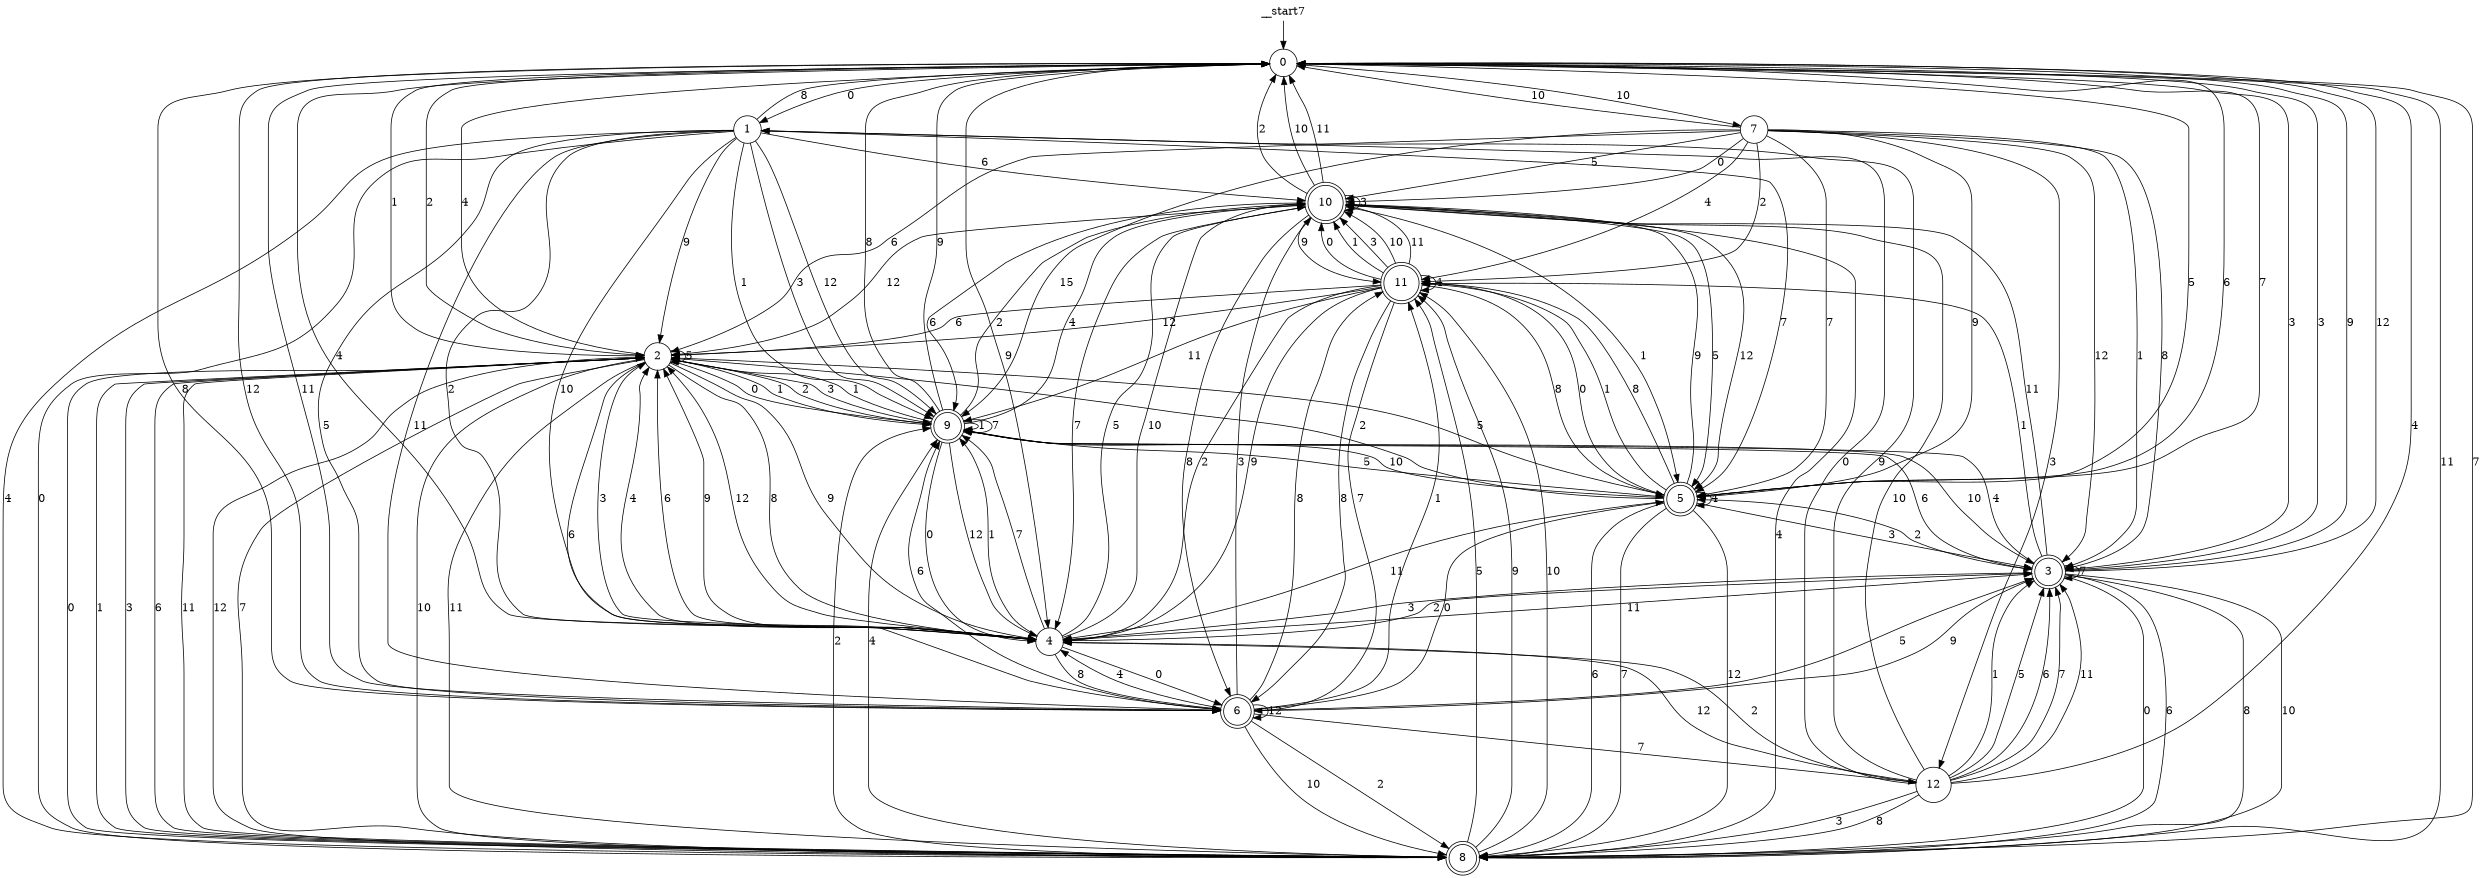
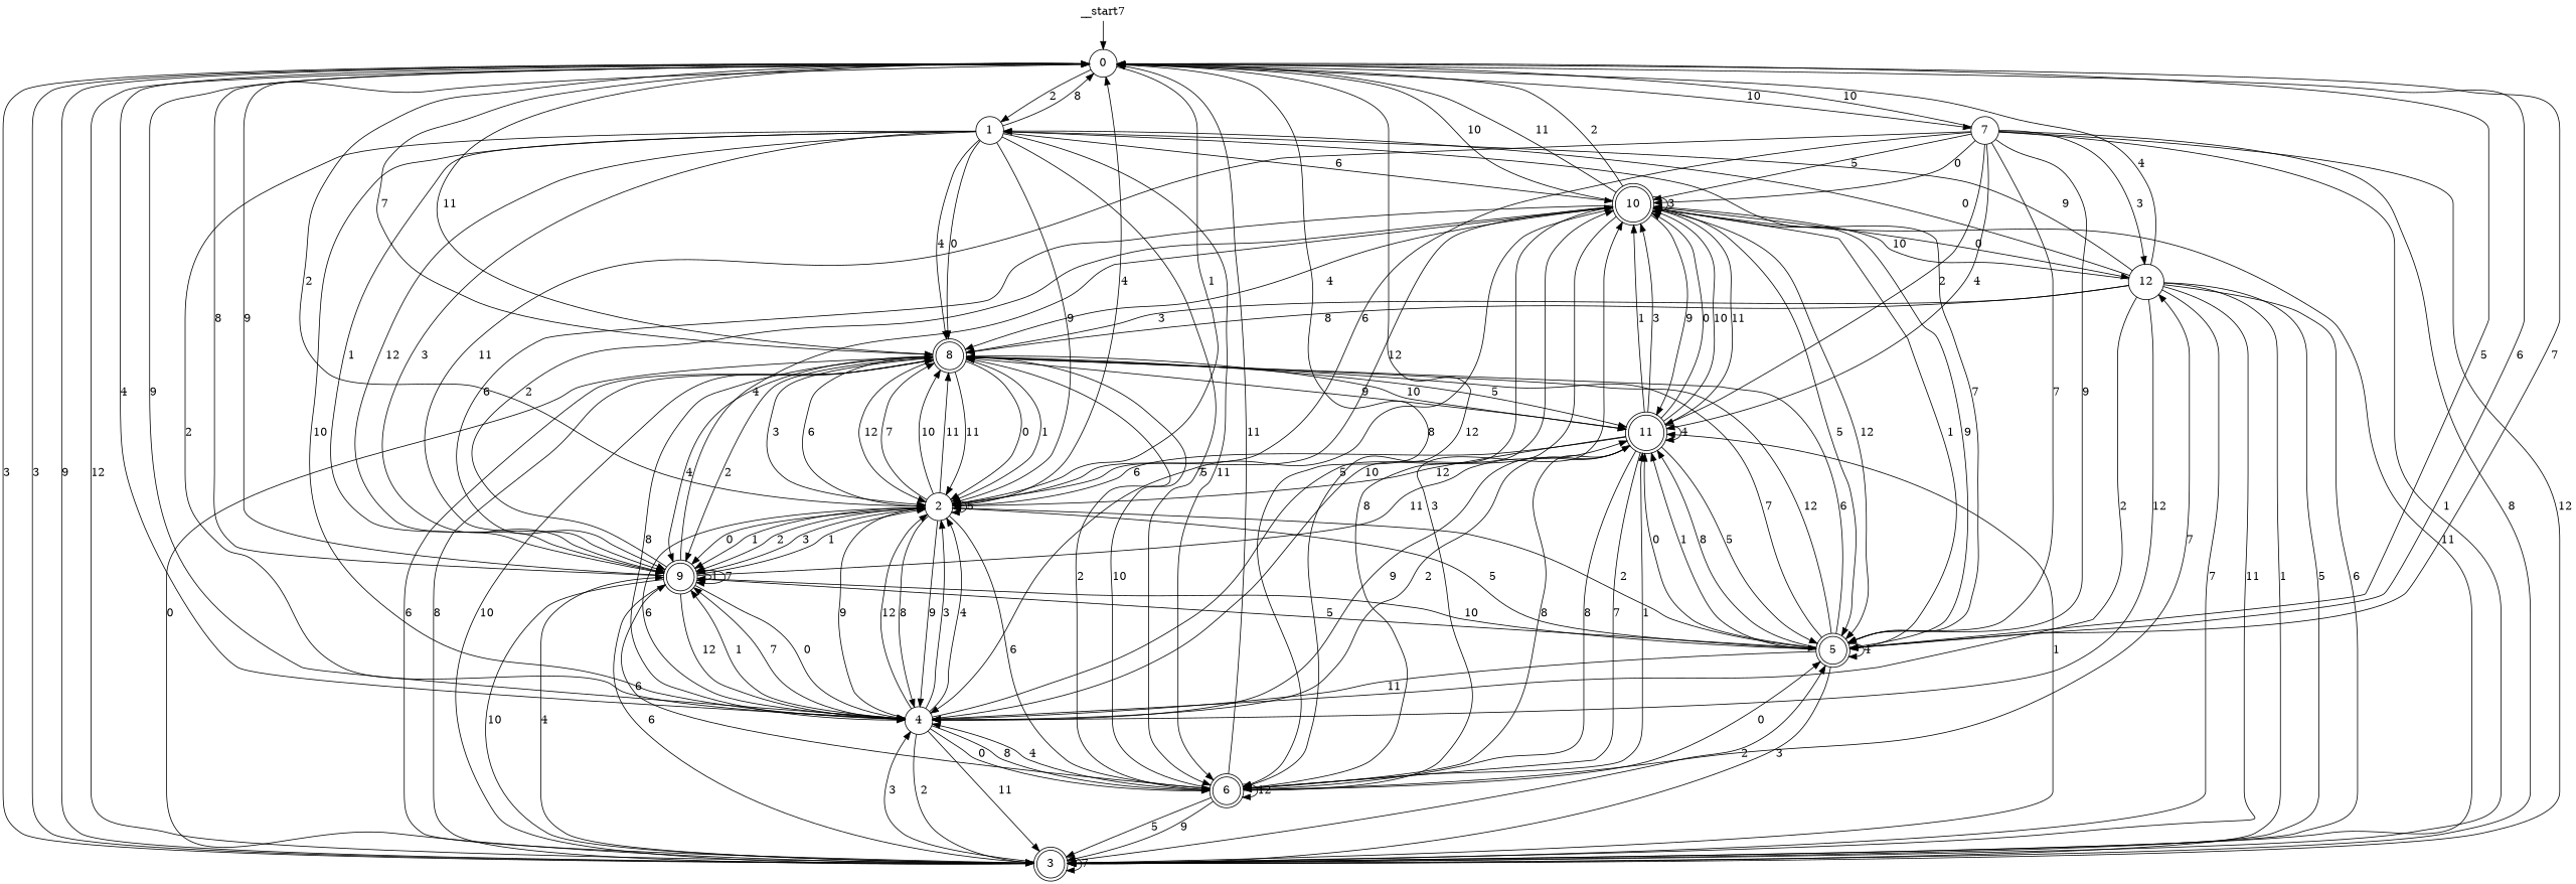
  digraph {
    node [shape=doublecircle]
    n1 [label=0 shape=circle]
    n2 [label=1 shape=circle]
    n3 [label=2 shape=circle]
    n4 [label=3]
    n5 [label=4 shape=circle]
    n6 [label=5]
    n7 [label=6]
    n8 [label=7 shape=circle]
    n9 [label=8]
    n10 [label=9]
    n11 [label=10]
    n12 [label=11]
    n13 [label=12 shape=circle]
    n14 [height=0 label=__start7 shape=none width=0]
-   n1 -> n2 [label=0]
+   n1 -> n2 [label=2]
    n1 -> n3 [label=1]
    n1 -> n3 [label=2]
    n1 -> n4 [label=3]
    n1 -> n5 [label=4]
    n1 -> n5 [label=9]
    n1 -> n6 [label=5]
    n1 -> n6 [label=6]
    n1 -> n6 [label=7]
    n1 -> n7 [label=8]
    n1 -> n7 [label=12]
    n1 -> n8 [label=10]
    n1 -> n9 [label=11]
    n2 -> n1 [label=8]
    n2 -> n3 [label=9]
    n2 -> n5 [label=2]
    n2 -> n5 [label=10]
    n2 -> n6 [label=7]
    n2 -> n7 [label=5]
    n2 -> n7 [label=11]
    n2 -> n9 [label=0]
    n2 -> n9 [label=4]
    n2 -> n10 [label=1]
    n2 -> n10 [label=3]
    n2 -> n10 [label=12]
    n2 -> n11 [label=6]
    n3 -> n1 [label=4]
    n3 -> n3 [label=5]
    n3 -> n5 [label=8]
    n3 -> n5 [label=9]
    n3 -> n7 [label=6]
    n3 -> n9 [label=7]
    n3 -> n9 [label=10]
    n3 -> n9 [label=11]
    n3 -> n10 [label=0]
    n3 -> n10 [label=1]
    n3 -> n10 [label=2]
    n3 -> n10 [label=3]
    n4 -> n1 [label=3]
    n4 -> n1 [label=9]
    n4 -> n1 [label=12]
    n4 -> n4 [label=7]
    n4 -> n5 [label=3]
    n4 -> n6 [label=2]
    n4 -> n9 [label=0]
    n4 -> n9 [label=6]
    n4 -> n9 [label=8]
    n4 -> n9 [label=10]
    n4 -> n10 [label=4]
    n4 -> n11 [label=11]
    n4 -> n12 [label=1]
    n5 -> n3 [label=3]
    n5 -> n3 [label=4]
    n5 -> n3 [label=6]
    n5 -> n3 [label=9]
    n5 -> n3 [label=12]
    n5 -> n4 [label=2]
    n5 -> n4 [label=11]
    n5 -> n7 [label=0]
    n5 -> n7 [label=8]
    n5 -> n10 [label=1]
    n5 -> n10 [label=7]
    n5 -> n11 [label=5]
    n5 -> n11 [label=10]
    n6 -> n3 [label=2]
    n6 -> n3 [label=5]
    n6 -> n4 [label=3]
    n6 -> n5 [label=11]
    n6 -> n6 [label=4]
    n6 -> n9 [label=6]
    n6 -> n9 [label=7]
    n6 -> n9 [label=12]
    n6 -> n10 [label=10]
    n6 -> n11 [label=9]
    n6 -> n12 [label=0]
    n6 -> n12 [label=1]
    n6 -> n12 [label=8]
    n7 -> n1 [label=11]
    n7 -> n4 [label=5]
    n7 -> n4 [label=9]
    n7 -> n5 [label=4]
    n7 -> n6 [label=0]
    n7 -> n7 [label=12]
    n7 -> n9 [label=2]
    n7 -> n9 [label=10]
    n7 -> n10 [label=6]
    n7 -> n11 [label=3]
    n7 -> n12 [label=1]
    n7 -> n12 [label=8]
    n7 -> n13 [label=7]
    n8 -> n1 [label=10]
    n8 -> n3 [label=6]
    n8 -> n4 [label=1]
    n8 -> n4 [label=8]
    n8 -> n4 [label=12]
    n8 -> n6 [label=7]
    n8 -> n6 [label=9]
-   n8 -> n10 [label=15]
+   n8 -> n10 [label=11]
    n8 -> n11 [label=0]
    n8 -> n11 [label=5]
    n8 -> n12 [label=2]
    n8 -> n12 [label=4]
    n8 -> n13 [label=3]
    n9 -> n1 [label=7]
    n9 -> n3 [label=0]
    n9 -> n3 [label=1]
    n9 -> n3 [label=3]
    n9 -> n3 [label=6]
    n9 -> n3 [label=11]
    n9 -> n3 [label=12]
+   n9 -> n5 [label=8]
    n9 -> n10 [label=2]
    n9 -> n10 [label=4]
    n9 -> n12 [label=5]
    n9 -> n12 [label=9]
    n9 -> n12 [label=10]
    n10 -> n1 [label=8]
    n10 -> n1 [label=9]
    n10 -> n3 [label=1]
    n10 -> n4 [label=6]
    n10 -> n4 [label=10]
    n10 -> n5 [label=0]
    n10 -> n5 [label=12]
    n10 -> n6 [label=5]
    n10 -> n10 [label=1]
    n10 -> n10 [label=7]
    n10 -> n11 [label=2]
    n10 -> n11 [label=4]
-   n12 -> n10 [label=11]
+   n10 -> n12 [label=11]
    n11 -> n1 [label=2]
    n11 -> n1 [label=10]
    n11 -> n1 [label=11]
    n11 -> n3 [label=12]
    n11 -> n5 [label=7]
    n11 -> n6 [label=1]
    n11 -> n6 [label=5]
    n11 -> n6 [label=12]
    n11 -> n7 [label=8]
    n11 -> n9 [label=4]
    n11 -> n10 [label=6]
    n11 -> n11 [label=3]
    n11 -> n12 [label=9]
+   n11 -> n13 [label=0]
    n12 -> n3 [label=6]
    n12 -> n3 [label=12]
    n12 -> n5 [label=2]
    n12 -> n5 [label=9]
-   n12 -> n6 [label=8]
+   n12 -> n6 [label=5]
    n12 -> n7 [label=7]
    n12 -> n7 [label=8]
    n12 -> n11 [label=0]
    n12 -> n11 [label=1]
    n12 -> n11 [label=3]
    n12 -> n11 [label=10]
    n12 -> n11 [label=11]
    n12 -> n12 [label=4]
    n13 -> n1 [label=4]
    n13 -> n2 [label=0]
    n13 -> n2 [label=9]
    n13 -> n4 [label=1]
    n13 -> n4 [label=5]
    n13 -> n4 [label=6]
    n13 -> n4 [label=7]
    n13 -> n4 [label=11]
    n13 -> n5 [label=2]
    n13 -> n5 [label=12]
    n13 -> n9 [label=3]
    n13 -> n9 [label=8]
    n13 -> n11 [label=10]
    n14 -> n1
  }
